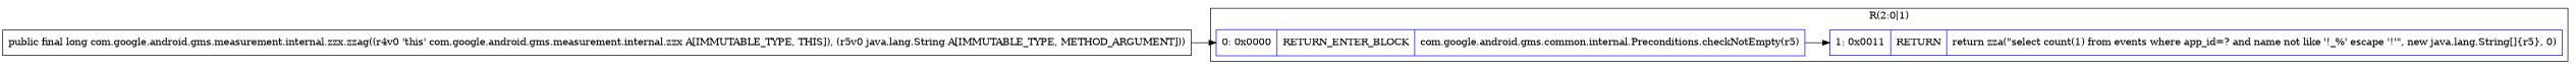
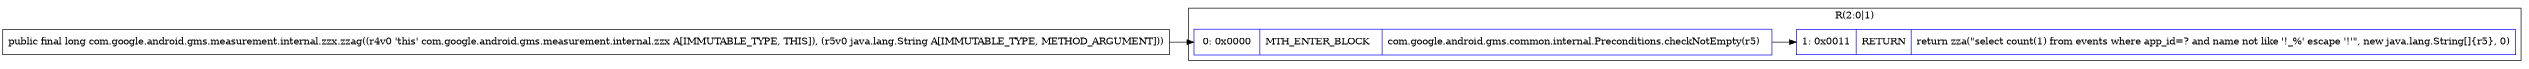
  digraph {
    rankdir=LR
    node [color=blue shape=record]
-   n1 [label="{0\:\ 0x0000|RETURN_ENTER_BLOCK\l|com.google.android.gms.common.internal.Preconditions.checkNotEmpty(r5)\l}"]
+   n1 [label="{0\:\ 0x0000|MTH_ENTER_BLOCK\l|com.google.android.gms.common.internal.Preconditions.checkNotEmpty(r5)\l}"]
    n2 [label="{1\:\ 0x0011|RETURN\l|return zza(\"select count(1) from events where app_id=? and name not like '!_%' escape '!'\", new java.lang.String[]\{r5\}, 0)\l}"]
    n3 [label="{public final long com.google.android.gms.measurement.internal.zzx.zzag((r4v0 'this' com.google.android.gms.measurement.internal.zzx A[IMMUTABLE_TYPE, THIS]), (r5v0 java.lang.String A[IMMUTABLE_TYPE, METHOD_ARGUMENT])) }" color=""]
    subgraph cluster_1 {
      label="R(2:0|1)"
      n1
      n2
    }
    n1 -> n2
    n3 -> n1
  }
